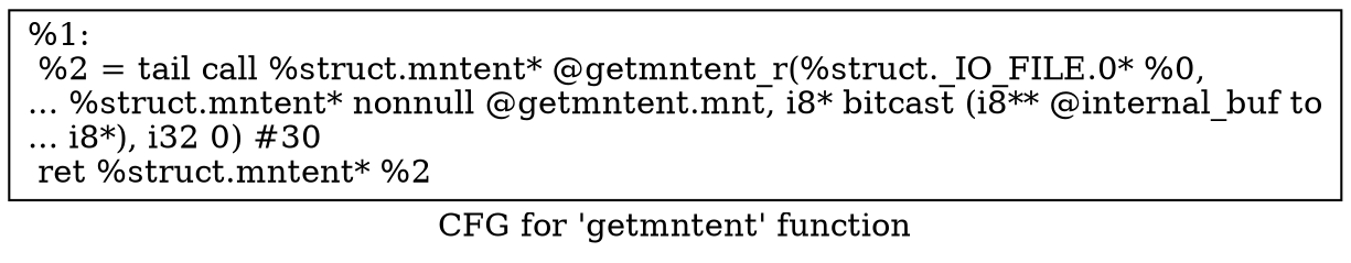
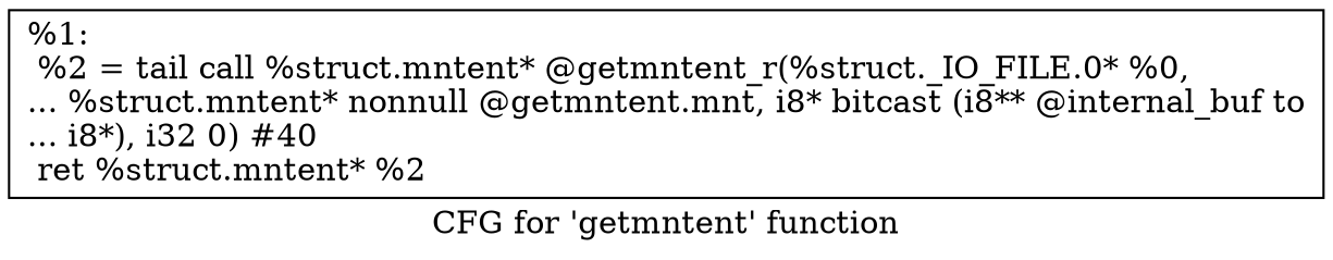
  digraph {
    label="CFG for 'getmntent' function"
    fontname="DejaVu Serif"
-   n1 [label="{%1:\l  %2 = tail call %struct.mntent* @getmntent_r(%struct._IO_FILE.0* %0,\l... %struct.mntent* nonnull @getmntent.mnt, i8* bitcast (i8** @internal_buf to\l... i8*), i32 0) #30\l  ret %struct.mntent* %2\l}" shape=record fontname="DejaVu Serif"]
+   n1 [label="{%1:\l  %2 = tail call %struct.mntent* @getmntent_r(%struct._IO_FILE.0* %0,\l... %struct.mntent* nonnull @getmntent.mnt, i8* bitcast (i8** @internal_buf to\l... i8*), i32 0) #40\l  ret %struct.mntent* %2\l}" shape=record fontname="DejaVu Serif"]
  }
